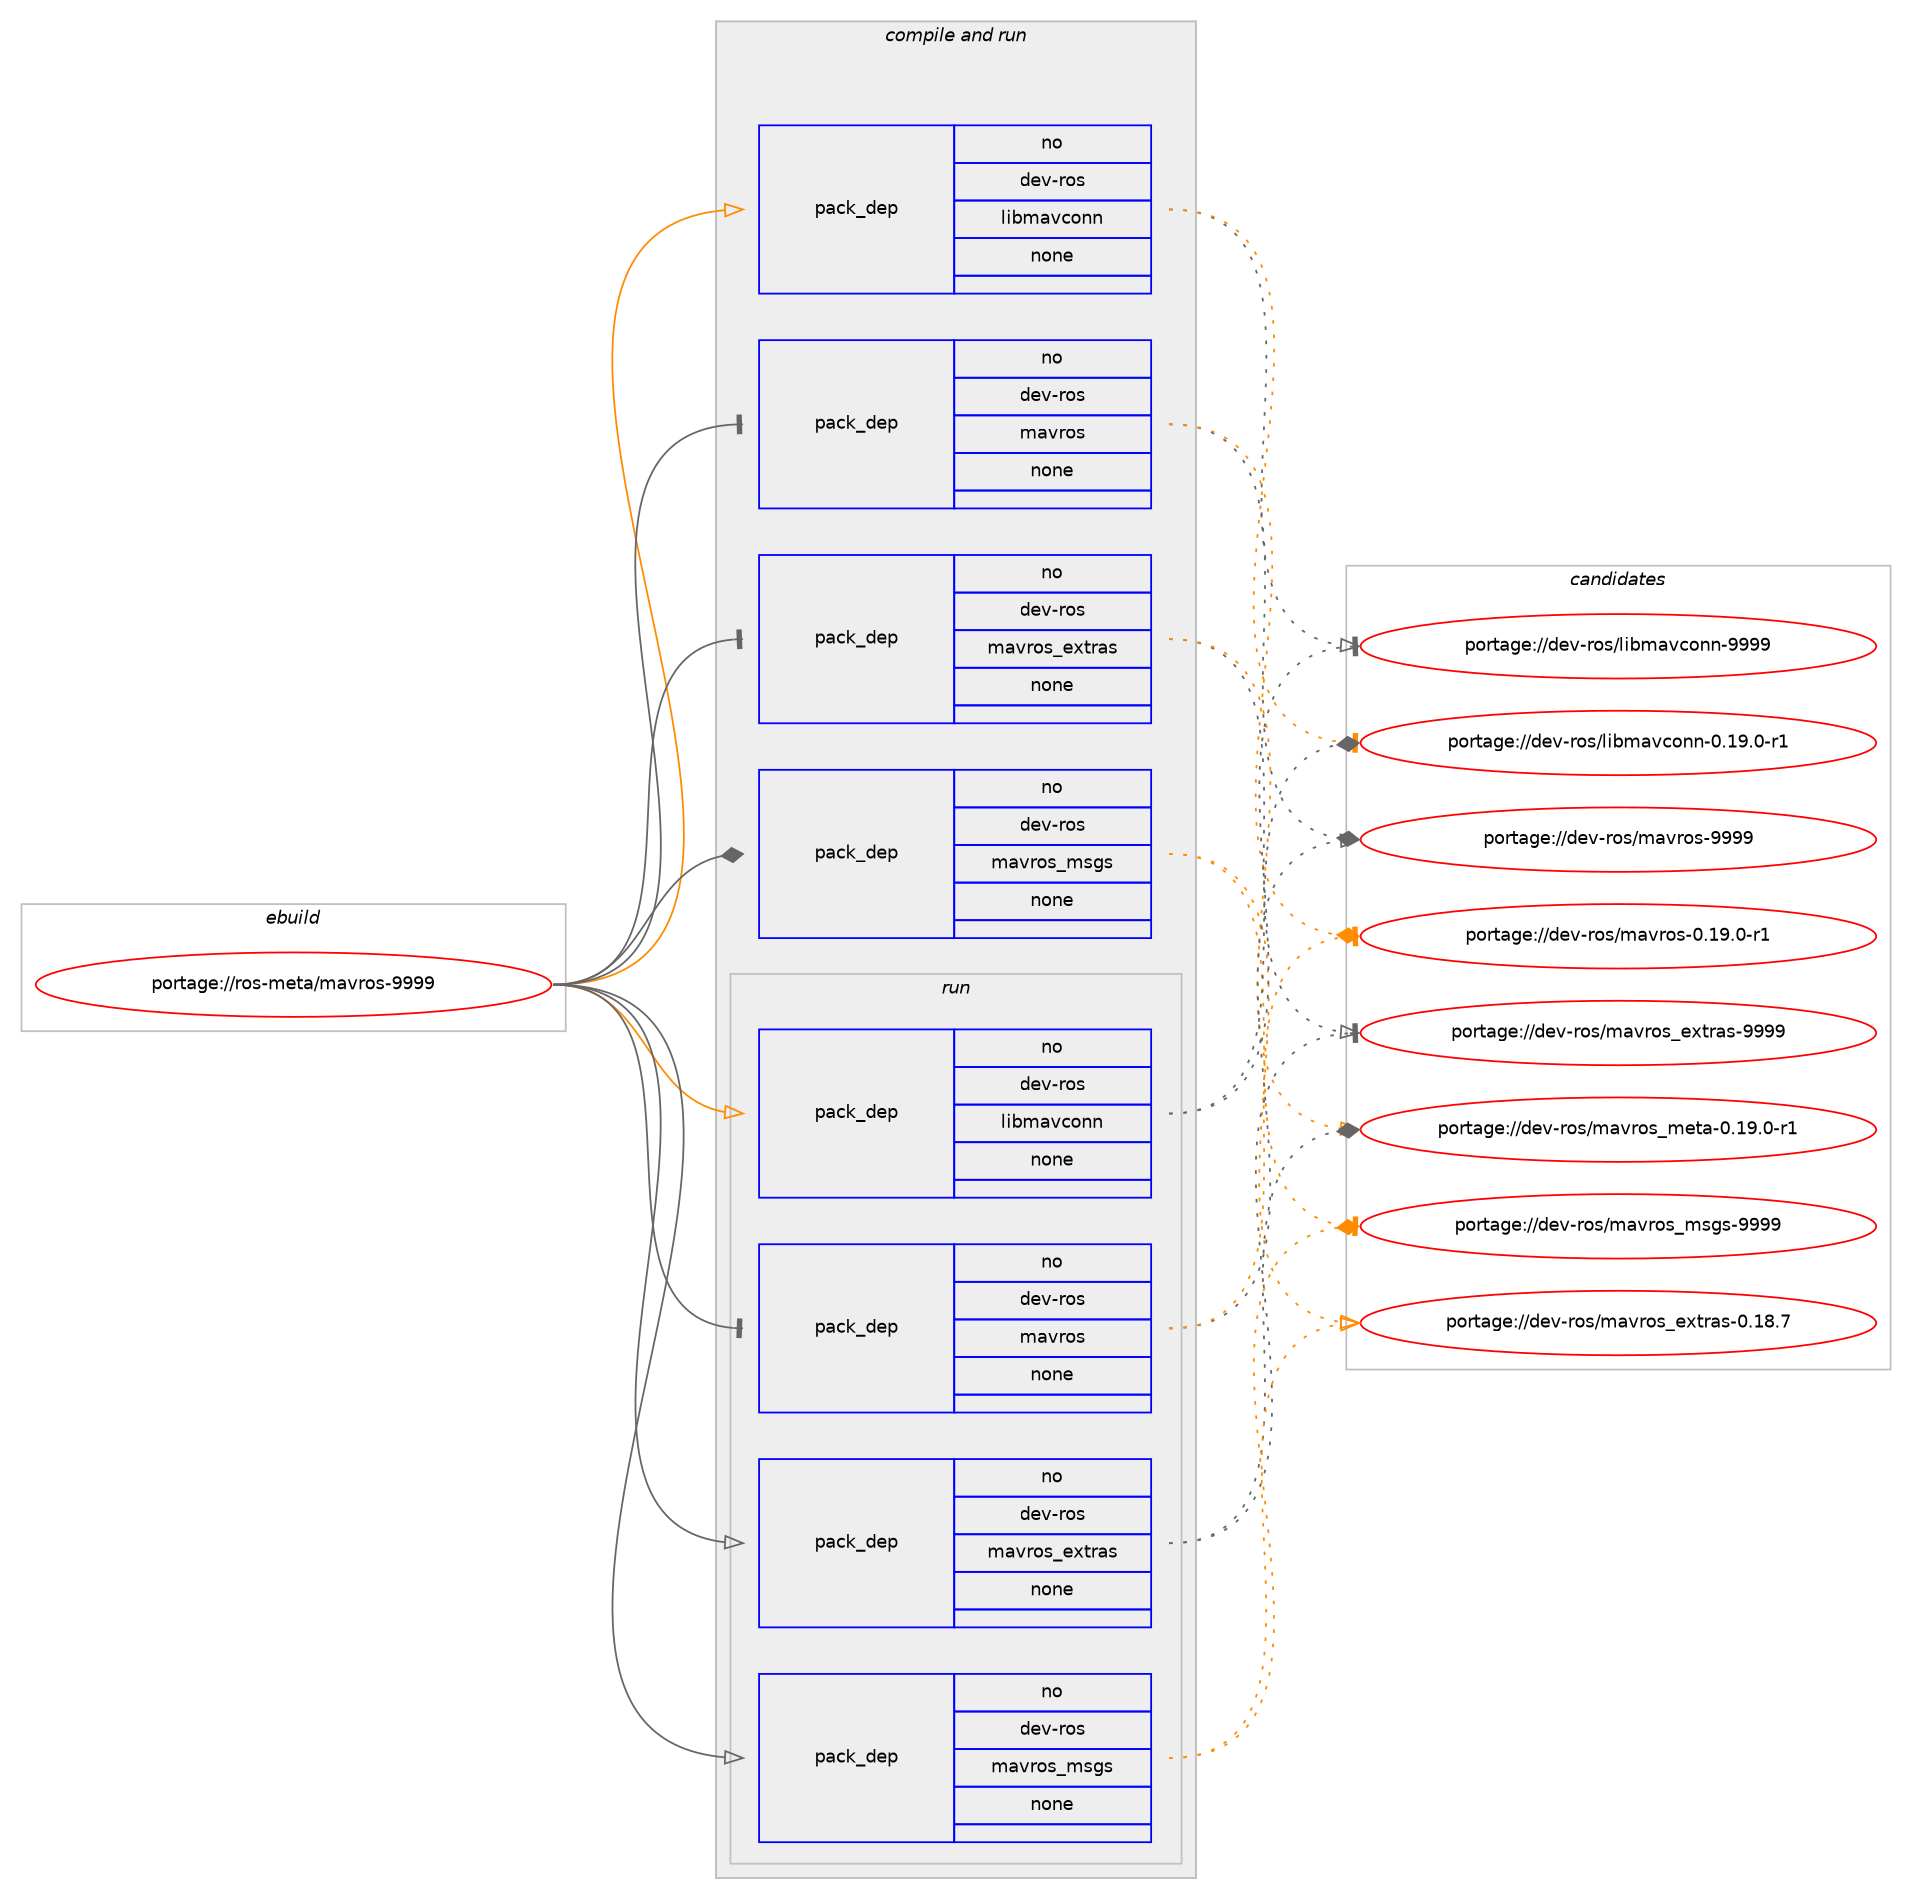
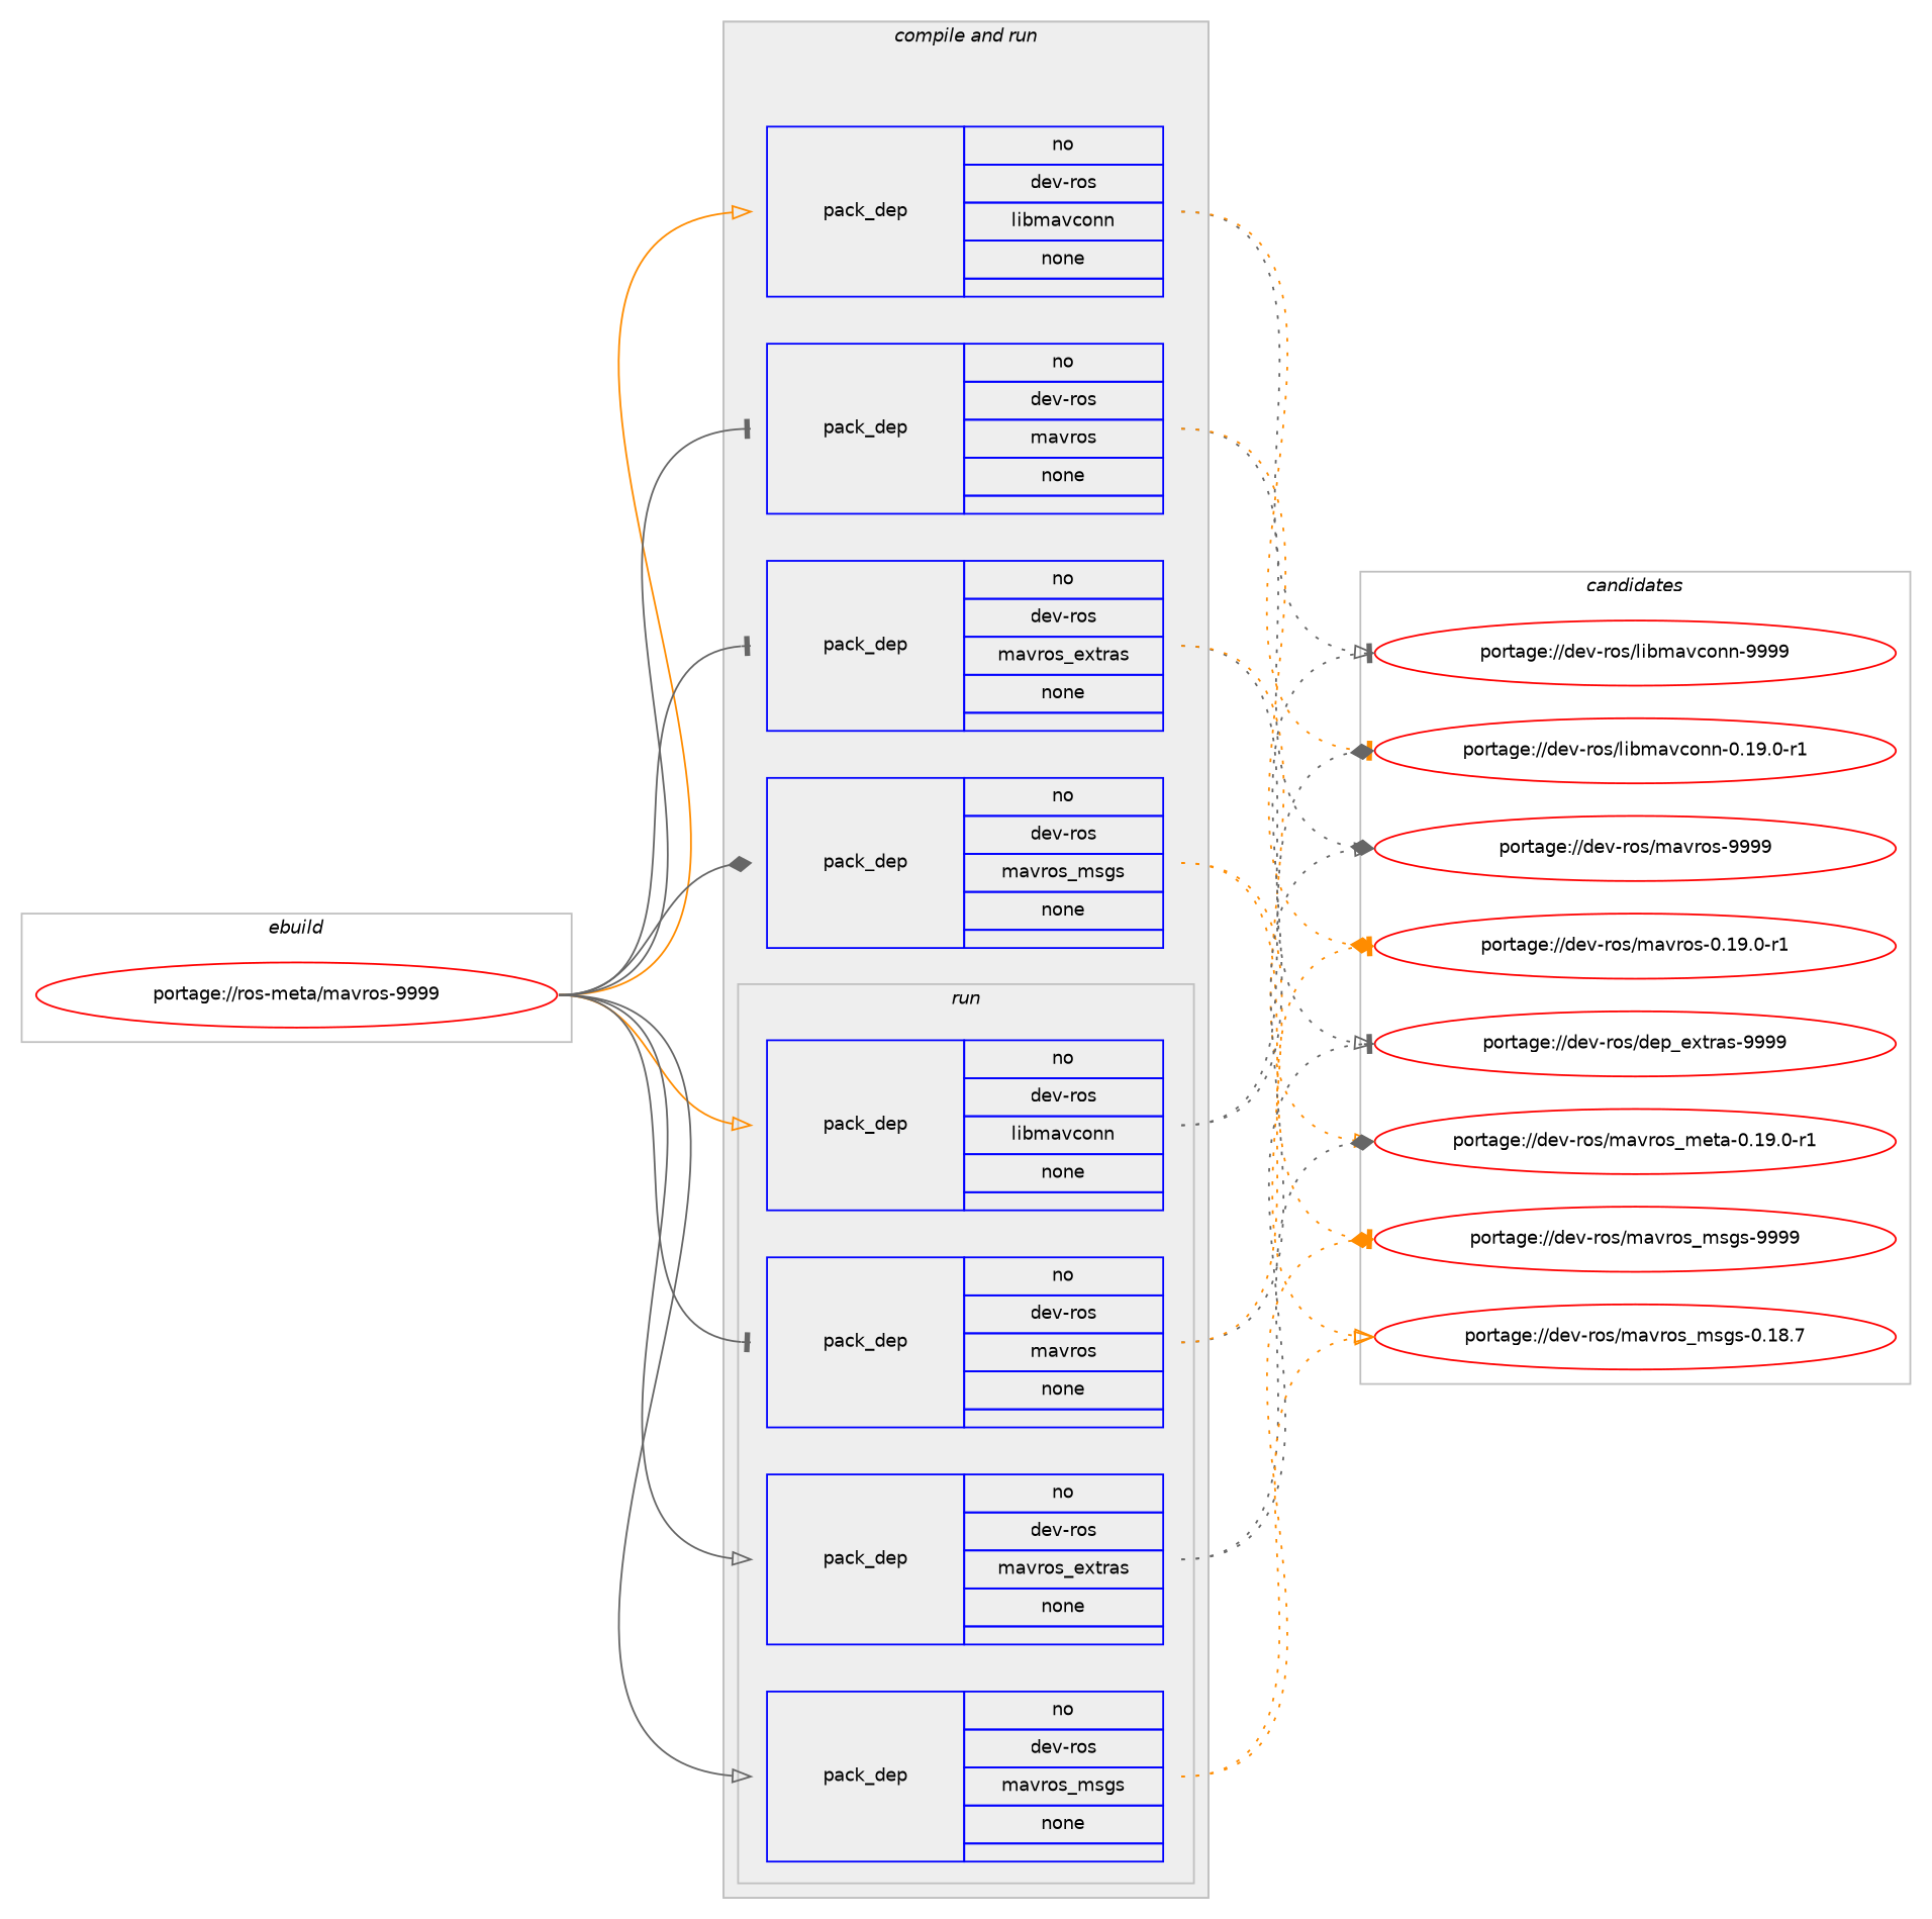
  digraph {
    compound=true
    concentrate=true
    fontname=Helvetica
    fontsize=10
    newrank=true
    rankdir=LR
    ranksep=1.5
    node [color=red fontname=Helvetica fontsize=10]
    edge [arrowhead=onormal color=gray40 headport=w style=dotted tailport=e weight=100]
    n1 [label="portage://ros-meta/mavros-9999" width=4]
    n2 [color=blue label=<<TABLE BORDER="0" CELLBORDER="1" CELLSPACING="0" CELLPADDING="4" WIDTH="220"><TR><TD ROWSPAN="6" CELLPADDING="30">pack_dep</TD></TR><TR><TD WIDTH="110">no</TD></TR><TR><TD>dev-ros</TD></TR><TR><TD>libmavconn</TD></TR><TR><TD>none</TD></TR><TR><TD></TD></TR></TABLE>> shape=none]
    n3 [color=blue label=<<TABLE BORDER="0" CELLBORDER="1" CELLSPACING="0" CELLPADDING="4" WIDTH="220"><TR><TD ROWSPAN="6" CELLPADDING="30">pack_dep</TD></TR><TR><TD WIDTH="110">no</TD></TR><TR><TD>dev-ros</TD></TR><TR><TD>mavros</TD></TR><TR><TD>none</TD></TR><TR><TD></TD></TR></TABLE>> shape=none]
    n4 [color=blue label=<<TABLE BORDER="0" CELLBORDER="1" CELLSPACING="0" CELLPADDING="4" WIDTH="220"><TR><TD ROWSPAN="6" CELLPADDING="30">pack_dep</TD></TR><TR><TD WIDTH="110">no</TD></TR><TR><TD>dev-ros</TD></TR><TR><TD>mavros_extras</TD></TR><TR><TD>none</TD></TR><TR><TD></TD></TR></TABLE>> shape=none]
    n5 [color=blue label=<<TABLE BORDER="0" CELLBORDER="1" CELLSPACING="0" CELLPADDING="4" WIDTH="220"><TR><TD ROWSPAN="6" CELLPADDING="30">pack_dep</TD></TR><TR><TD WIDTH="110">no</TD></TR><TR><TD>dev-ros</TD></TR><TR><TD>mavros_msgs</TD></TR><TR><TD>none</TD></TR><TR><TD></TD></TR></TABLE>> shape=none]
    n6 [color=blue label=<<TABLE BORDER="0" CELLBORDER="1" CELLSPACING="0" CELLPADDING="4" WIDTH="220"><TR><TD ROWSPAN="6" CELLPADDING="30">pack_dep</TD></TR><TR><TD WIDTH="110">no</TD></TR><TR><TD>dev-ros</TD></TR><TR><TD>libmavconn</TD></TR><TR><TD>none</TD></TR><TR><TD></TD></TR></TABLE>> shape=none]
    n7 [color=blue label=<<TABLE BORDER="0" CELLBORDER="1" CELLSPACING="0" CELLPADDING="4" WIDTH="220"><TR><TD ROWSPAN="6" CELLPADDING="30">pack_dep</TD></TR><TR><TD WIDTH="110">no</TD></TR><TR><TD>dev-ros</TD></TR><TR><TD>mavros</TD></TR><TR><TD>none</TD></TR><TR><TD></TD></TR></TABLE>> shape=none]
    n8 [color=blue label=<<TABLE BORDER="0" CELLBORDER="1" CELLSPACING="0" CELLPADDING="4" WIDTH="220"><TR><TD ROWSPAN="6" CELLPADDING="30">pack_dep</TD></TR><TR><TD WIDTH="110">no</TD></TR><TR><TD>dev-ros</TD></TR><TR><TD>mavros_extras</TD></TR><TR><TD>none</TD></TR><TR><TD></TD></TR></TABLE>> shape=none]
    n9 [color=blue label=<<TABLE BORDER="0" CELLBORDER="1" CELLSPACING="0" CELLPADDING="4" WIDTH="220"><TR><TD ROWSPAN="6" CELLPADDING="30">pack_dep</TD></TR><TR><TD WIDTH="110">no</TD></TR><TR><TD>dev-ros</TD></TR><TR><TD>mavros_msgs</TD></TR><TR><TD>none</TD></TR><TR><TD></TD></TR></TABLE>> shape=none]
    n10 [label="portage://dev-ros/libmavconn-9999" width=4]
    n11 [label="portage://dev-ros/libmavconn-0.19.0-r1" width=4]
    n12 [label="portage://dev-ros/mavros-9999" width=4]
    n13 [label="portage://dev-ros/mavros-0.19.0-r1" width=4]
-   n14 [label="portage://dev-ros/mavros_extras-9999" width=4]
+   n14 [label="portage://dev-ros/dep_extras-9999" width=4]
    n15 [label="portage://dev-ros/mavros_meta-0.19.0-r1" width=4]
    n16 [label="portage://dev-ros/mavros_msgs-9999" width=4]
-   n17 [label="portage://dev-ros/mavros_extras-0.18.7" width=4]
+   n17 [label="portage://dev-ros/mavros_msgs-0.18.7" width=4]
    subgraph cluster_1 {
      color=gray
      label=<<i>ebuild</i>>
      rank=same
      n1
    }
    subgraph cluster_2 {
      color=gray
      label=<<i>dependencies</i>>
      subgraph cluster_3 {
        color=gray
        fillcolor="#eeeeee"
        label=<<i>compile</i>>
        style=filled
        subgraph sub_4 {
          color=gray
          fillcolor="#eeeeee"
          label=<<i>compile</i>>
          style=filled
          n2
        }
        subgraph sub_5 {
          color=gray
          fillcolor="#eeeeee"
          label=<<i>compile</i>>
          style=filled
          n3
        }
        subgraph sub_6 {
          color=gray
          fillcolor="#eeeeee"
          label=<<i>compile</i>>
          style=filled
          n4
        }
        subgraph sub_7 {
          color=gray
          fillcolor="#eeeeee"
          label=<<i>compile</i>>
          style=filled
          n5
        }
      }
      subgraph cluster_8 {
        color=gray
        fillcolor="#eeeeee"
        label=<<i>compile and run</i>>
        style=filled
      }
      subgraph cluster_9 {
        color=gray
        fillcolor="#eeeeee"
        label=<<i>run</i>>
        style=filled
        subgraph sub_10 {
          color=gray
          fillcolor="#eeeeee"
          label=<<i>run</i>>
          style=filled
          n6
        }
        subgraph sub_11 {
          color=gray
          fillcolor="#eeeeee"
          label=<<i>run</i>>
          style=filled
          n7
        }
        subgraph sub_12 {
          color=gray
          fillcolor="#eeeeee"
          label=<<i>run</i>>
          style=filled
          n8
        }
        subgraph sub_13 {
          color=gray
          fillcolor="#eeeeee"
          label=<<i>run</i>>
          style=filled
          n9
        }
      }
    }
    subgraph cluster_14 {
      color=gray
      label=<<i>candidates</i>>
      rank=same
      subgraph sub_15 {
        color=black
        label=<<i>candidates</i>>
        nodesep=1
        rank=same
        n10
        n11
      }
      subgraph sub_16 {
        color=black
        label=<<i>candidates</i>>
        nodesep=1
        rank=same
        n12
        n13
      }
      subgraph sub_17 {
        color=black
        label=<<i>candidates</i>>
        nodesep=1
        rank=same
        n14
        n15
      }
      subgraph sub_18 {
        color=black
        label=<<i>candidates</i>>
        nodesep=1
        rank=same
        n16
        n17
      }
      subgraph sub_19 {
        color=black
        label=<<i>candidates</i>>
        nodesep=1
        rank=same
        n10
        n11
      }
      subgraph sub_20 {
        color=black
        label=<<i>candidates</i>>
        nodesep=1
        rank=same
        n12
        n13
      }
      subgraph sub_21 {
        color=black
        label=<<i>candidates</i>>
        nodesep=1
        rank=same
        n14
        n15
      }
      subgraph sub_22 {
        color=black
        label=<<i>candidates</i>>
        nodesep=1
        rank=same
        n16
        n17
      }
    }
    n1 -> n2 [color=darkorange style=solid weight=20]
    n1 -> n3 [arrowhead=tee style=solid weight=20]
    n1 -> n4 [arrowhead=tee style=solid weight=20]
    n1 -> n5 [arrowhead=diamond style=solid weight=20]
    n1 -> n6 [color=darkorange style=solid weight=20]
    n1 -> n7 [arrowhead=tee style=solid weight=20]
    n1 -> n8 [style=solid weight=20]
    n1 -> n9 [style=solid weight=20]
    n2 -> n10
    n2 -> n11 [arrowhead=tee color=darkorange]
    n3 -> n12 [arrowhead=diamond]
    n3 -> n13 [arrowhead=diamond color=darkorange]
    n4 -> n14
    n4 -> n15 [color=darkorange]
    n5 -> n16 [arrowhead=tee color=darkorange]
    n5 -> n17 [color=darkorange]
    n6 -> n10 [arrowhead=tee]
    n6 -> n11 [arrowhead=diamond]
    n7 -> n12
    n7 -> n13 [arrowhead=tee color=darkorange]
    n8 -> n14 [arrowhead=tee]
    n8 -> n15 [arrowhead=diamond]
    n9 -> n16 [arrowhead=diamond color=darkorange]
    n9 -> n17 [color=darkorange]
  }
